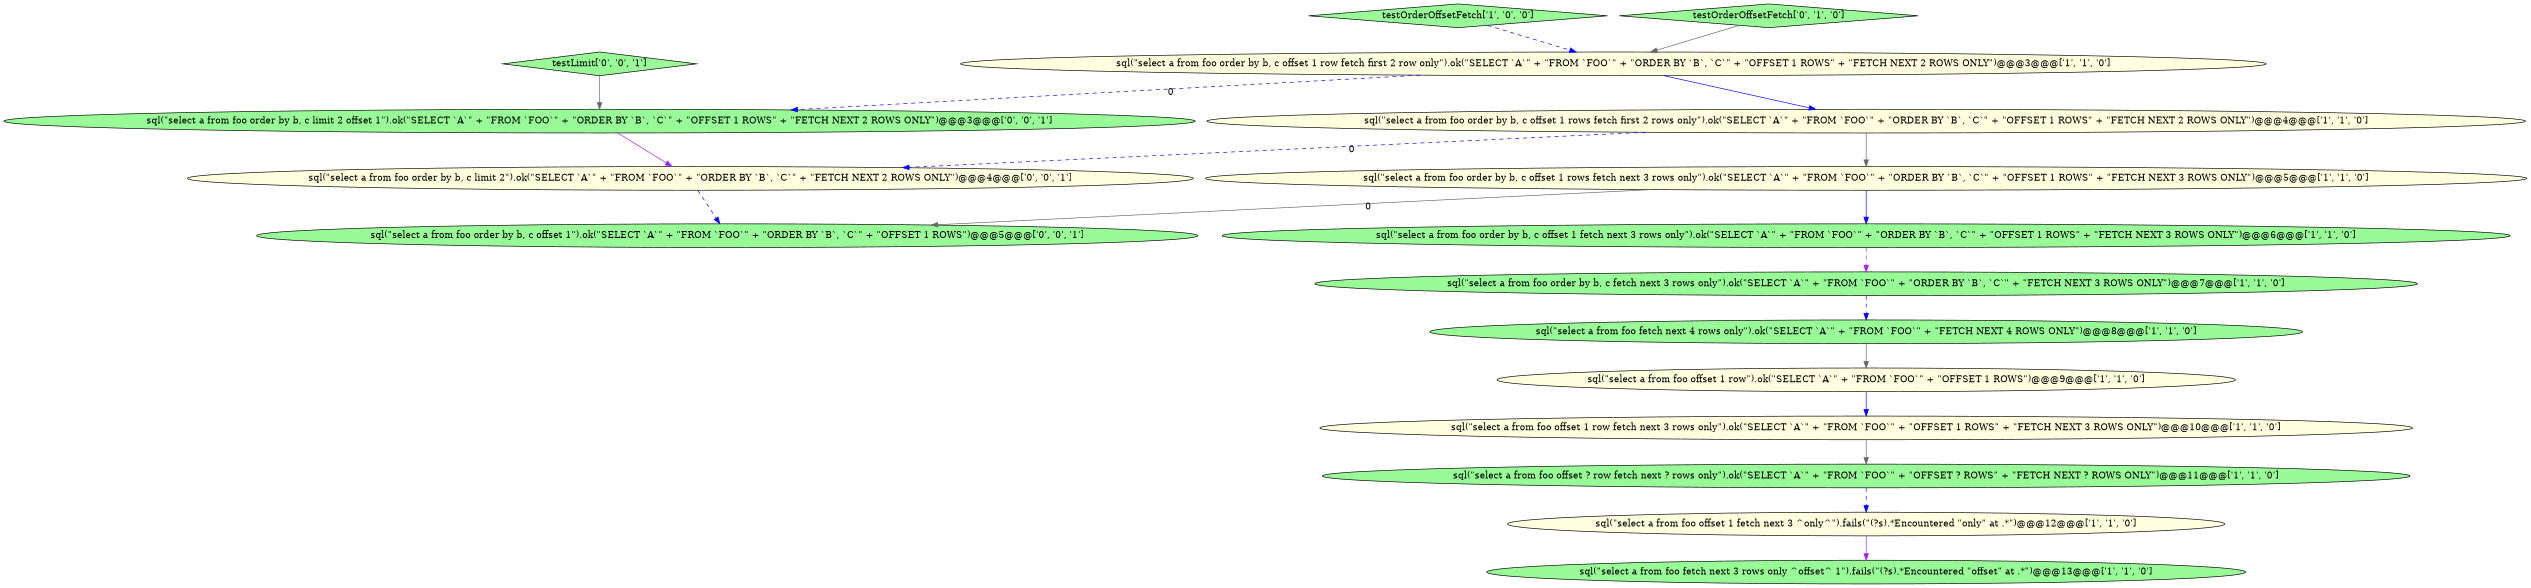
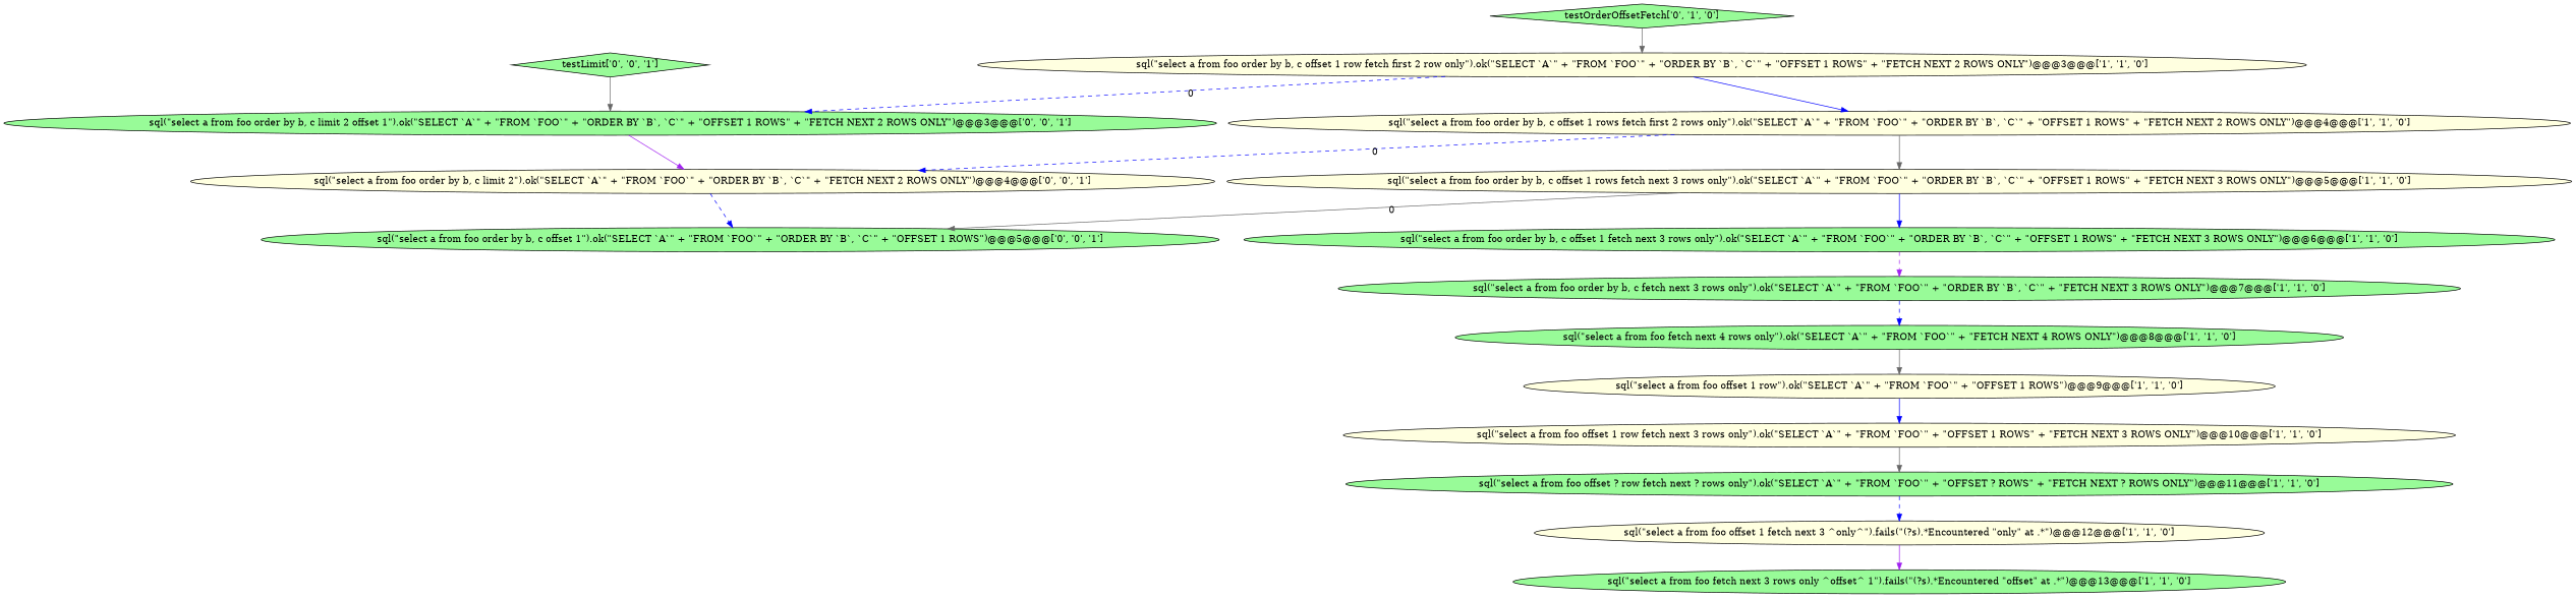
  digraph {
    node [fillcolor=palegreen shape=ellipse style=filled]
    edge [style=solid color=blue]
    n1 [fillcolor=lightyellow label="sql(\"select a from foo offset 1 row fetch next 3 rows only\").ok(\"SELECT `A`\" + \"FROM `FOO`\" + \"OFFSET 1 ROWS\" + \"FETCH NEXT 3 ROWS ONLY\")@@@10@@@['1', '1', '0']"]
    n2 [label="sql(\"select a from foo offset ? row fetch next ? rows only\").ok(\"SELECT `A`\" + \"FROM `FOO`\" + \"OFFSET ? ROWS\" + \"FETCH NEXT ? ROWS ONLY\")@@@11@@@['1', '1', '0']"]
    n3 [fillcolor=lightyellow label="sql(\"select a from foo order by b, c offset 1 row fetch first 2 row only\").ok(\"SELECT `A`\" + \"FROM `FOO`\" + \"ORDER BY `B`, `C`\" + \"OFFSET 1 ROWS\" + \"FETCH NEXT 2 ROWS ONLY\")@@@3@@@['1', '1', '0']"]
    n4 [fillcolor=lightyellow label="sql(\"select a from foo order by b, c offset 1 rows fetch first 2 rows only\").ok(\"SELECT `A`\" + \"FROM `FOO`\" + \"ORDER BY `B`, `C`\" + \"OFFSET 1 ROWS\" + \"FETCH NEXT 2 ROWS ONLY\")@@@4@@@['1', '1', '0']"]
    n5 [label="sql(\"select a from foo order by b, c limit 2 offset 1\").ok(\"SELECT `A`\" + \"FROM `FOO`\" + \"ORDER BY `B`, `C`\" + \"OFFSET 1 ROWS\" + \"FETCH NEXT 2 ROWS ONLY\")@@@3@@@['0', '0', '1']"]
-   n6 [label="testOrderOffsetFetch['1', '0', '0']" shape=diamond]
    n7 [label="sql(\"select a from foo order by b, c offset 1\").ok(\"SELECT `A`\" + \"FROM `FOO`\" + \"ORDER BY `B`, `C`\" + \"OFFSET 1 ROWS\")@@@5@@@['0', '0', '1']"]
    n8 [label="sql(\"select a from foo fetch next 4 rows only\").ok(\"SELECT `A`\" + \"FROM `FOO`\" + \"FETCH NEXT 4 ROWS ONLY\")@@@8@@@['1', '1', '0']"]
    n9 [fillcolor=lightyellow label="sql(\"select a from foo offset 1 row\").ok(\"SELECT `A`\" + \"FROM `FOO`\" + \"OFFSET 1 ROWS\")@@@9@@@['1', '1', '0']"]
    n10 [fillcolor=lightyellow label="sql(\"select a from foo order by b, c offset 1 rows fetch next 3 rows only\").ok(\"SELECT `A`\" + \"FROM `FOO`\" + \"ORDER BY `B`, `C`\" + \"OFFSET 1 ROWS\" + \"FETCH NEXT 3 ROWS ONLY\")@@@5@@@['1', '1', '0']"]
    n11 [label="sql(\"select a from foo order by b, c offset 1 fetch next 3 rows only\").ok(\"SELECT `A`\" + \"FROM `FOO`\" + \"ORDER BY `B`, `C`\" + \"OFFSET 1 ROWS\" + \"FETCH NEXT 3 ROWS ONLY\")@@@6@@@['1', '1', '0']"]
    n12 [label="testLimit['0', '0', '1']" shape=diamond]
    n13 [fillcolor=lightyellow label="sql(\"select a from foo offset 1 fetch next 3 ^only^\").fails(\"(?s).*Encountered \"only\" at .*\")@@@12@@@['1', '1', '0']"]
    n14 [label="sql(\"select a from foo fetch next 3 rows only ^offset^ 1\").fails(\"(?s).*Encountered \"offset\" at .*\")@@@13@@@['1', '1', '0']"]
    n15 [fillcolor=lightyellow label="sql(\"select a from foo order by b, c limit 2\").ok(\"SELECT `A`\" + \"FROM `FOO`\" + \"ORDER BY `B`, `C`\" + \"FETCH NEXT 2 ROWS ONLY\")@@@4@@@['0', '0', '1']"]
    n16 [label="testOrderOffsetFetch['0', '1', '0']" shape=diamond]
    n17 [label="sql(\"select a from foo order by b, c fetch next 3 rows only\").ok(\"SELECT `A`\" + \"FROM `FOO`\" + \"ORDER BY `B`, `C`\" + \"FETCH NEXT 3 ROWS ONLY\")@@@7@@@['1', '1', '0']"]
    n1 -> n2 [color=gray40]
    n2 -> n13 [style=dashed]
    n3 -> n4
    n3 -> n5 [label=0 style=dashed]
    n4 -> n10 [color=gray40]
    n4 -> n15 [label=0 style=dashed]
    n5 -> n15 [color=purple]
-   n6 -> n3 [style=dashed]
    n8 -> n9 [color=gray40]
    n9 -> n1
    n10 -> n7 [label=0 color=gray40]
    n10 -> n11
    n11 -> n17 [style=dashed color=purple]
    n12 -> n5 [color=gray40]
    n13 -> n14 [color=purple]
    n15 -> n7 [style=dashed]
    n16 -> n3 [color=gray40]
    n17 -> n8 [style=dashed]
  }
